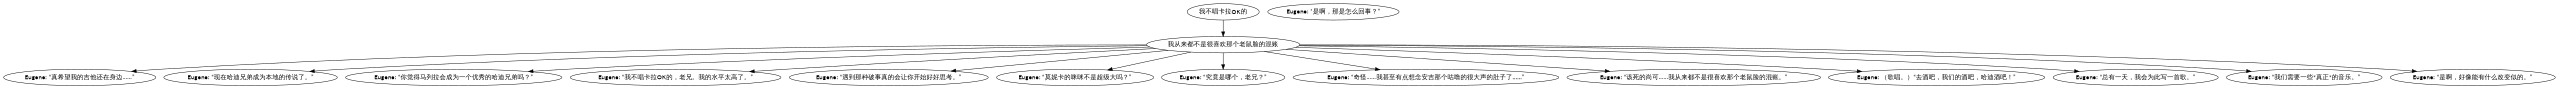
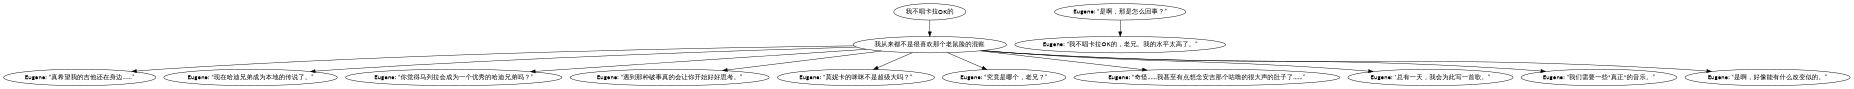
  digraph {
    fontname=Lato
    node [fontname=Lato]
    edge [fontname=Lato]
    n1 [label="我不唱卡拉OK的"]
    n2 [label="我从来都不是很喜欢那个老鼠脸的混账"]
    n3 [label="Eugene: “真希望我的吉他还在身边……”"]
    n4 [label="Eugene: “现在哈迪兄弟成为本地的传说了。”"]
    n5 [label="Eugene: “你觉得马列拉会成为一个优秀的哈迪兄弟吗？”"]
    n6 [label="Eugene: “我不唱卡拉OK的，老兄。我的水平太高了。”"]
    n7 [label="Eugene: “遇到那种破事真的会让你开始好好思考。”"]
    n8 [label="Eugene: “莫妮卡的咪咪不是超级大吗？”"]
    n9 [label="Eugene: “究竟是哪个，老兄？”"]
    n10 [label="Eugene: “奇怪……我甚至有点想念安吉那个咕噜的很大声的肚子了……”"]
-   n11 [label="Eugene: “该死的尚可……我从来都不是很喜欢那个老鼠脸的混账。”"]
-   n12 [label="Eugene: （歌唱。）“去酒吧，我们的酒吧，哈迪酒吧！”"]
    n13 [label="Eugene: “总有一天，我会为此写一首歌。”"]
    n14 [label="Eugene: “我们需要一些*真正*的音乐。”"]
    n15 [label="Eugene: “是啊，好像能有什么改变似的。”"]
    n16 [label="Eugene: “是啊，那是怎么回事？”"]
    n1 -> n2
    n2 -> n3
    n2 -> n4
    n2 -> n5
-   n2 -> n6
+   n16 -> n6
    n2 -> n7
    n2 -> n8
    n2 -> n9
    n2 -> n10
-   n2 -> n11
-   n2 -> n12
    n2 -> n13
    n2 -> n14
    n2 -> n15
  }
